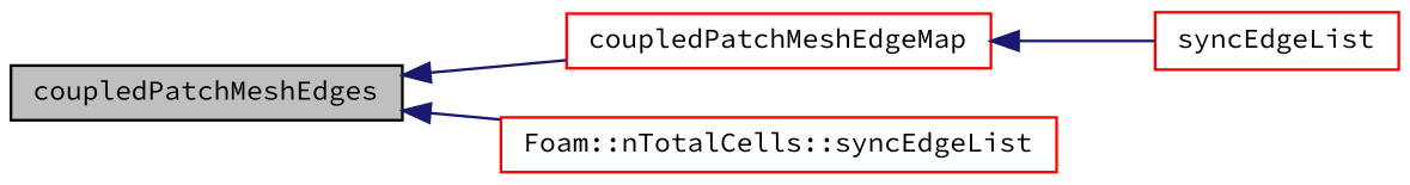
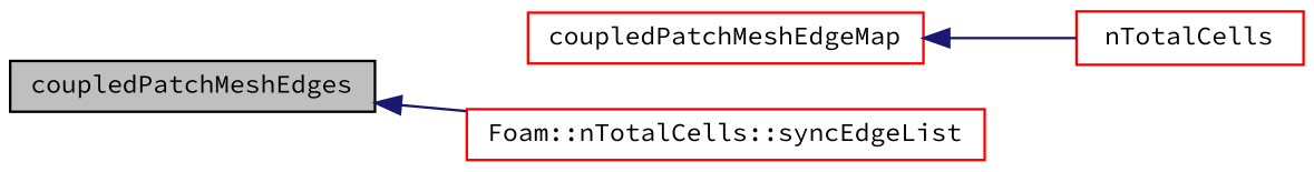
  digraph {
    fontname="Source Code Pro"
    rankdir=LR
    node [color=red fontname="Source Code Pro" fontsize=10 shape=record]
    edge [color=midnightblue dir=back fontname="Source Code Pro" fontsize=10 labelfontname=Helvetica labelfontsize=10 style=solid]
    n1 [color=black fillcolor=grey75 fontcolor=black height=0.2 label=coupledPatchMeshEdges style=filled width=0.4]
    n2 [height=0.2 label=coupledPatchMeshEdgeMap width=0.4]
    n3 [height=0.2 label="Foam::nTotalCells::syncEdgeList" width=0.4]
-   n4 [height=0.2 label=syncEdgeList width=0.4]
-   n1 -> n2
+   n4 [height=0.2 label=nTotalCells width=0.4]
    n1 -> n3
    n2 -> n4
  }
